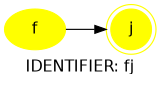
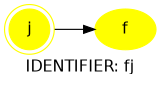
  digraph {
    label="IDENTIFIER: fj"
    rankdir=LR
    fontname="DejaVu Sans"
    node [color=yellow style=filled fontname="DejaVu Sans"]
    n1 [label=f]
    n2 [label=j shape=doublecircle]
-   n1 -> n2 [fontname="DejaVu Sans"]
+   n2 -> n1 [fontname="DejaVu Sans"]
  }
